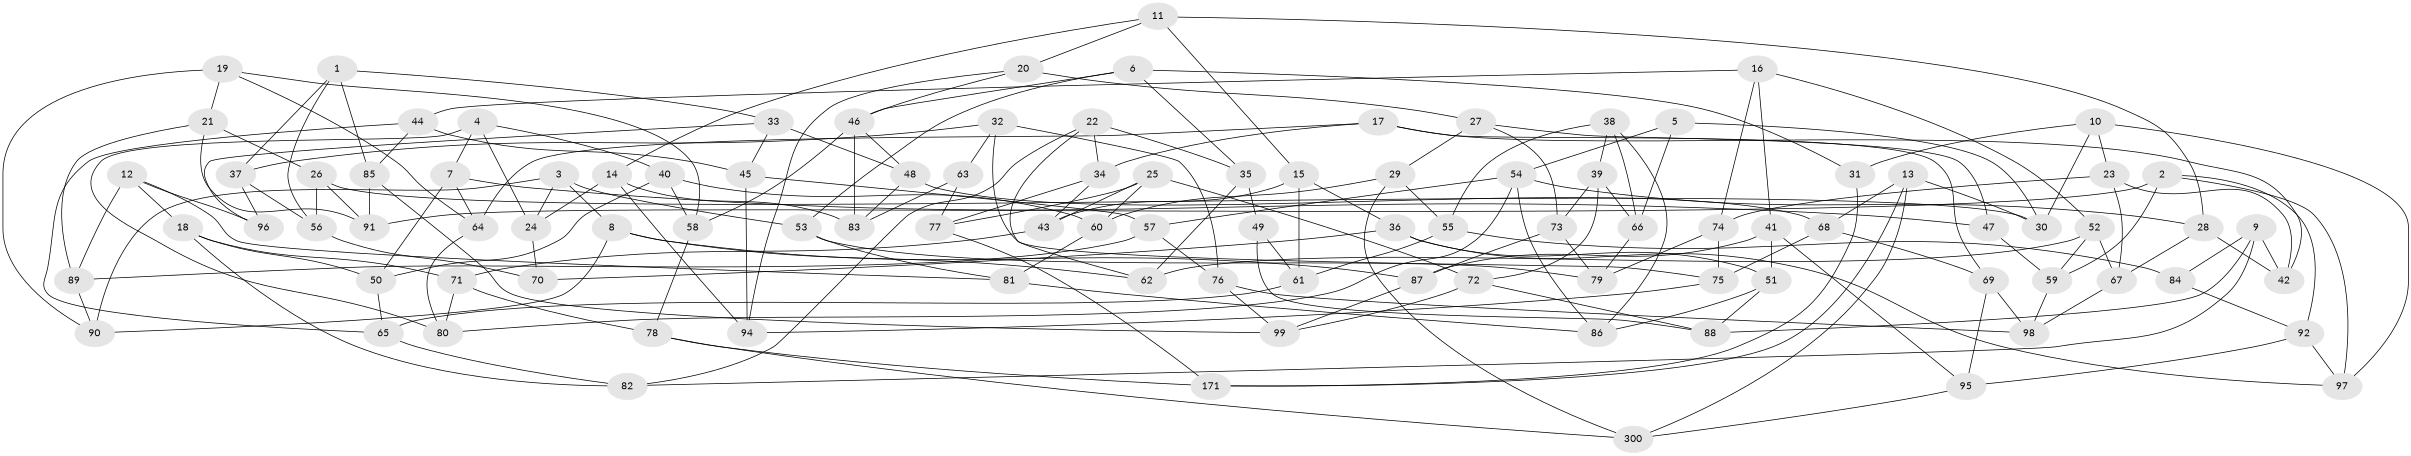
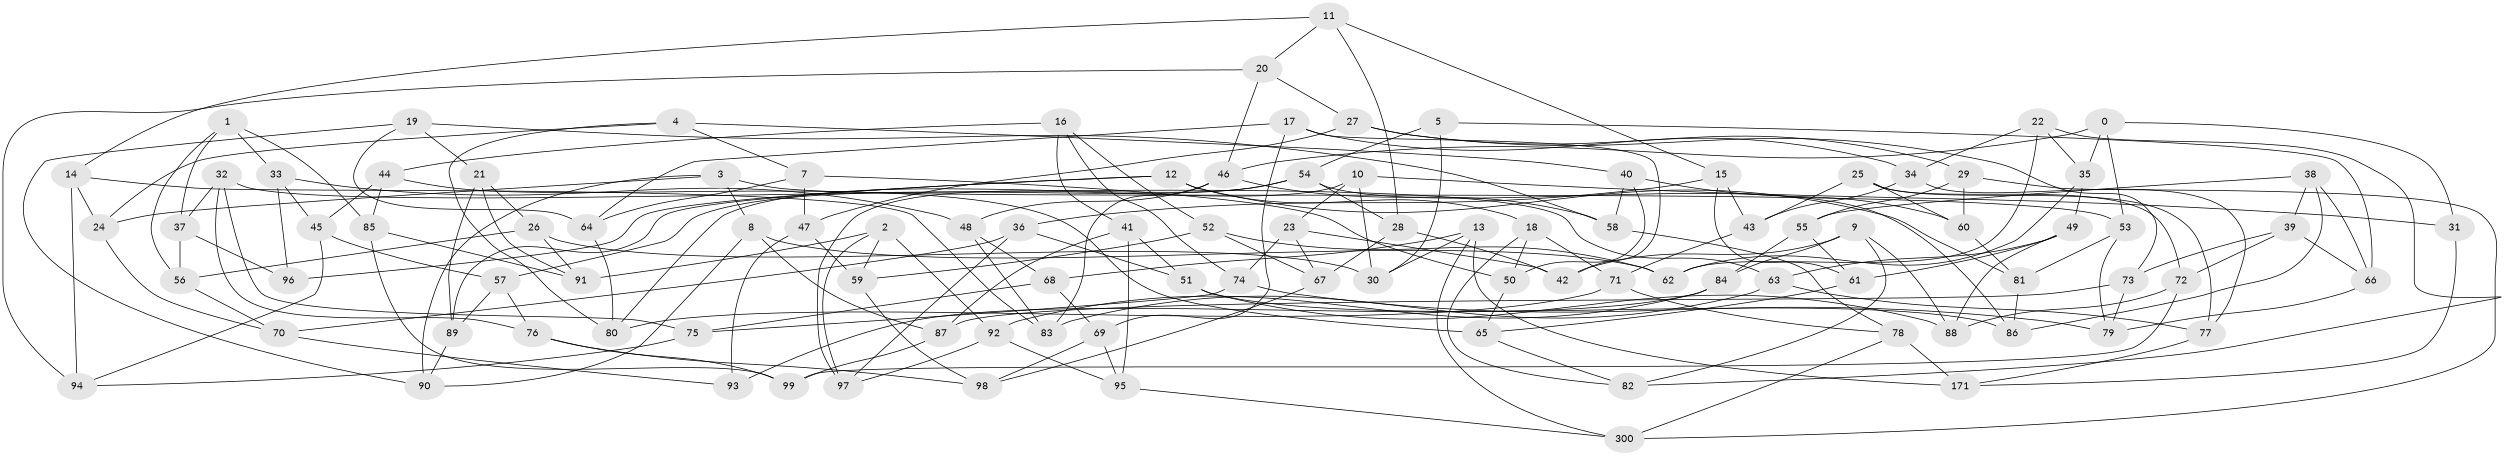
  graph {
    fontname=Lato
    node [color=gray90 fontname=Lato style=filled]
    edge [fontname=Lato]
    1
    33
    37
    56
    85
    96
    45
    48
    70
    91
    99
    2
    59
    92
    97
    98
    95
    3
    8
    24
    53
    90
    62
    87
    81
    79
    4
    7
    40
    80
    47
    50
    64
    58
    60
    5
    30
    54
    66
    28
    42
    67
    86
    57
-   6
+   6 [label=0]
    31
    35
    46
    n49 [label=171]
    49
+   93
    65
    9
    82
    84
    88
    10
    23
    74
    11
    14
    15
    20
    83
    94
    36
    43
    61
    27
    12
    18
    89
    71
    13
    68
    n76 [label=300]
    69
    75
    51
    16
    41
    44
    52
    17
    34
    77
    78
    19
    21
    26
    29
    73
    22
    25
    72
    55
    32
    63
    76
    38
    39
    1 -- 33
    1 -- 37
    1 -- 56
    1 -- 85
    33 -- 96
    33 -- 45
    33 -- 48
    37 -- 56
    37 -- 96
    56 -- 70
    85 -- 91
    85 -- 99
    45 -- 57
    45 -- 94
    48 -- 83
    48 -- 68
+   70 -- 93
    2 -- 91
    2 -- 59
    2 -- 92
    2 -- 97
    59 -- 98
    92 -- 97
    92 -- 95
    95 -- n76
    3 -- 8
    3 -- 24
    3 -- 53
    3 -- 90
    8 -- 90
    8 -- 62
    8 -- 87
    24 -- 70
    53 -- 81
    53 -- 79
    87 -- 99
    81 -- 86
    4 -- 24
    4 -- 7
    4 -- 40
    4 -- 80
    7 -- 47
    7 -- 50
    7 -- 64
    40 -- 50
    40 -- 58
    40 -- 60
    47 -- 59
+   47 -- 93
    50 -- 65
    64 -- 80
    58 -- 78
    60 -- 81
    5 -- 30
    5 -- 54
    5 -- 66
    54 -- 80
    54 -- 28
    54 -- 86
    54 -- 57
    66 -- 79
    28 -- 42
    28 -- 67
    67 -- 98
    57 -- 89
    57 -- 76
    6 -- 53
    6 -- 31
    6 -- 35
    6 -- 46
    31 -- n49
    35 -- 62
    35 -- 49
    46 -- 48
    46 -- 58
    46 -- 83
    49 -- 88
    49 -- 61
+   49 -- 63
    65 -- 82
    9 -- 42
    9 -- 82
    9 -- 84
    9 -- 88
    84 -- 92
+   84 -- 93
    10 -- 97
    10 -- 30
    10 -- 31
    10 -- 23
    23 -- 42
    23 -- 67
    23 -- 74
    74 -- 79
    74 -- 75
    11 -- 28
    11 -- 14
    11 -- 15
    11 -- 20
    14 -- 24
    14 -- 83
    14 -- 94
    15 -- 36
    15 -- 43
    15 -- 61
    20 -- 46
    20 -- 94
    20 -- 27
    36 -- 70
    36 -- 97
    36 -- 51
    43 -- 71
    61 -- 65
    27 -- 47
    27 -- 29
    27 -- 73
    12 -- 96
    12 -- 81
    12 -- 18
    12 -- 89
    18 -- 50
    18 -- 82
    18 -- 71
    89 -- 90
    71 -- 80
    71 -- 78
    13 -- 30
    13 -- n49
    13 -- 68
    13 -- n76
    68 -- 69
    68 -- 75
    69 -- 98
    69 -- 95
    75 -- 94
    51 -- 86
    51 -- 88
    16 -- 74
    16 -- 41
    16 -- 44
    16 -- 52
    41 -- 95
    41 -- 87
    41 -- 51
    44 -- 85
    44 -- 45
    44 -- 65
    52 -- 59
    52 -- 62
    52 -- 67
    17 -- 64
    17 -- 42
    17 -- 69
    17 -- 34
    34 -- 43
    34 -- 77
    77 -- n49
    78 -- n49
    78 -- n76
    19 -- 90
    19 -- 64
    19 -- 58
    19 -- 21
    21 -- 91
    21 -- 89
    21 -- 26
    26 -- 56
    26 -- 91
    26 -- 30
    29 -- 60
    29 -- n76
    29 -- 55
    73 -- 87
    73 -- 79
    22 -- 62
    22 -- 35
    22 -- 82
    22 -- 34
    25 -- 60
    25 -- 43
    25 -- 77
    25 -- 72
    72 -- 99
    72 -- 88
    55 -- 84
    55 -- 61
    32 -- 37
    32 -- 75
    32 -- 63
    32 -- 76
    63 -- 83
    63 -- 77
    76 -- 99
    76 -- 98
    38 -- 66
    38 -- 86
    38 -- 55
    38 -- 39
    39 -- 66
    39 -- 73
    39 -- 72
  }
